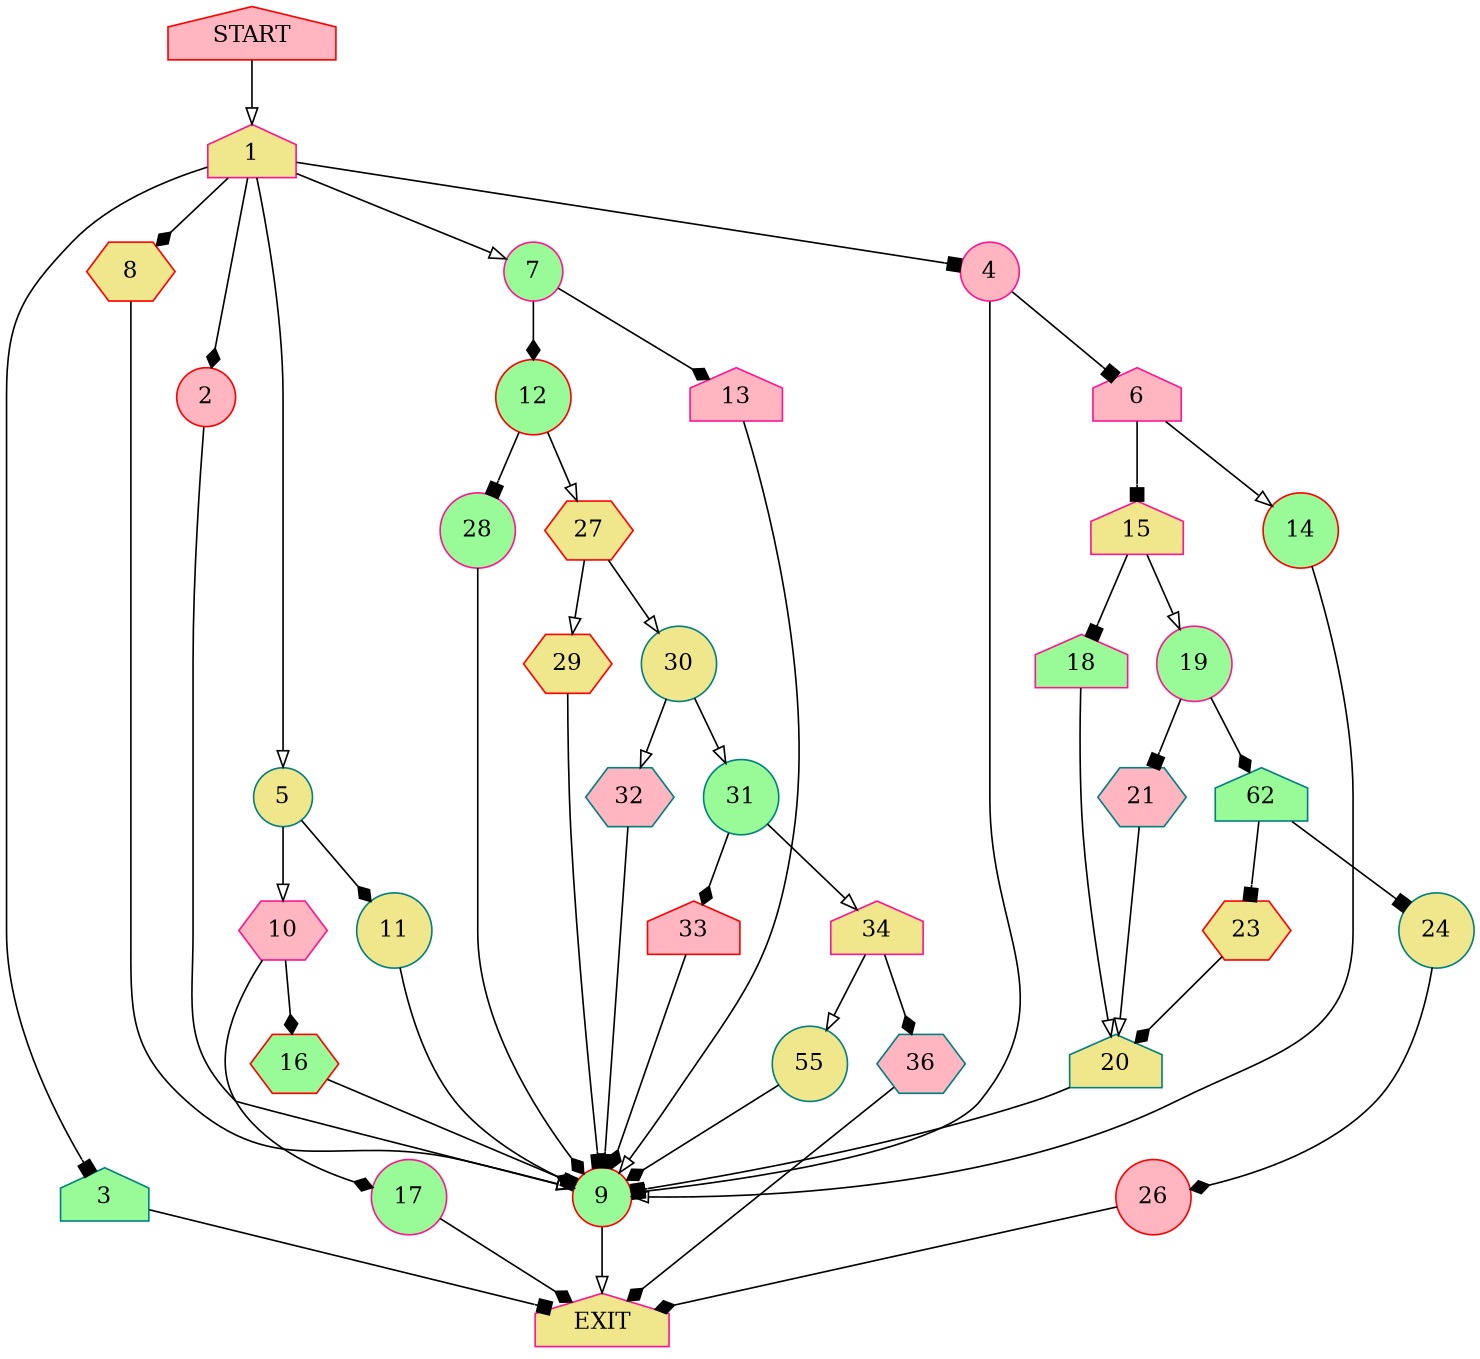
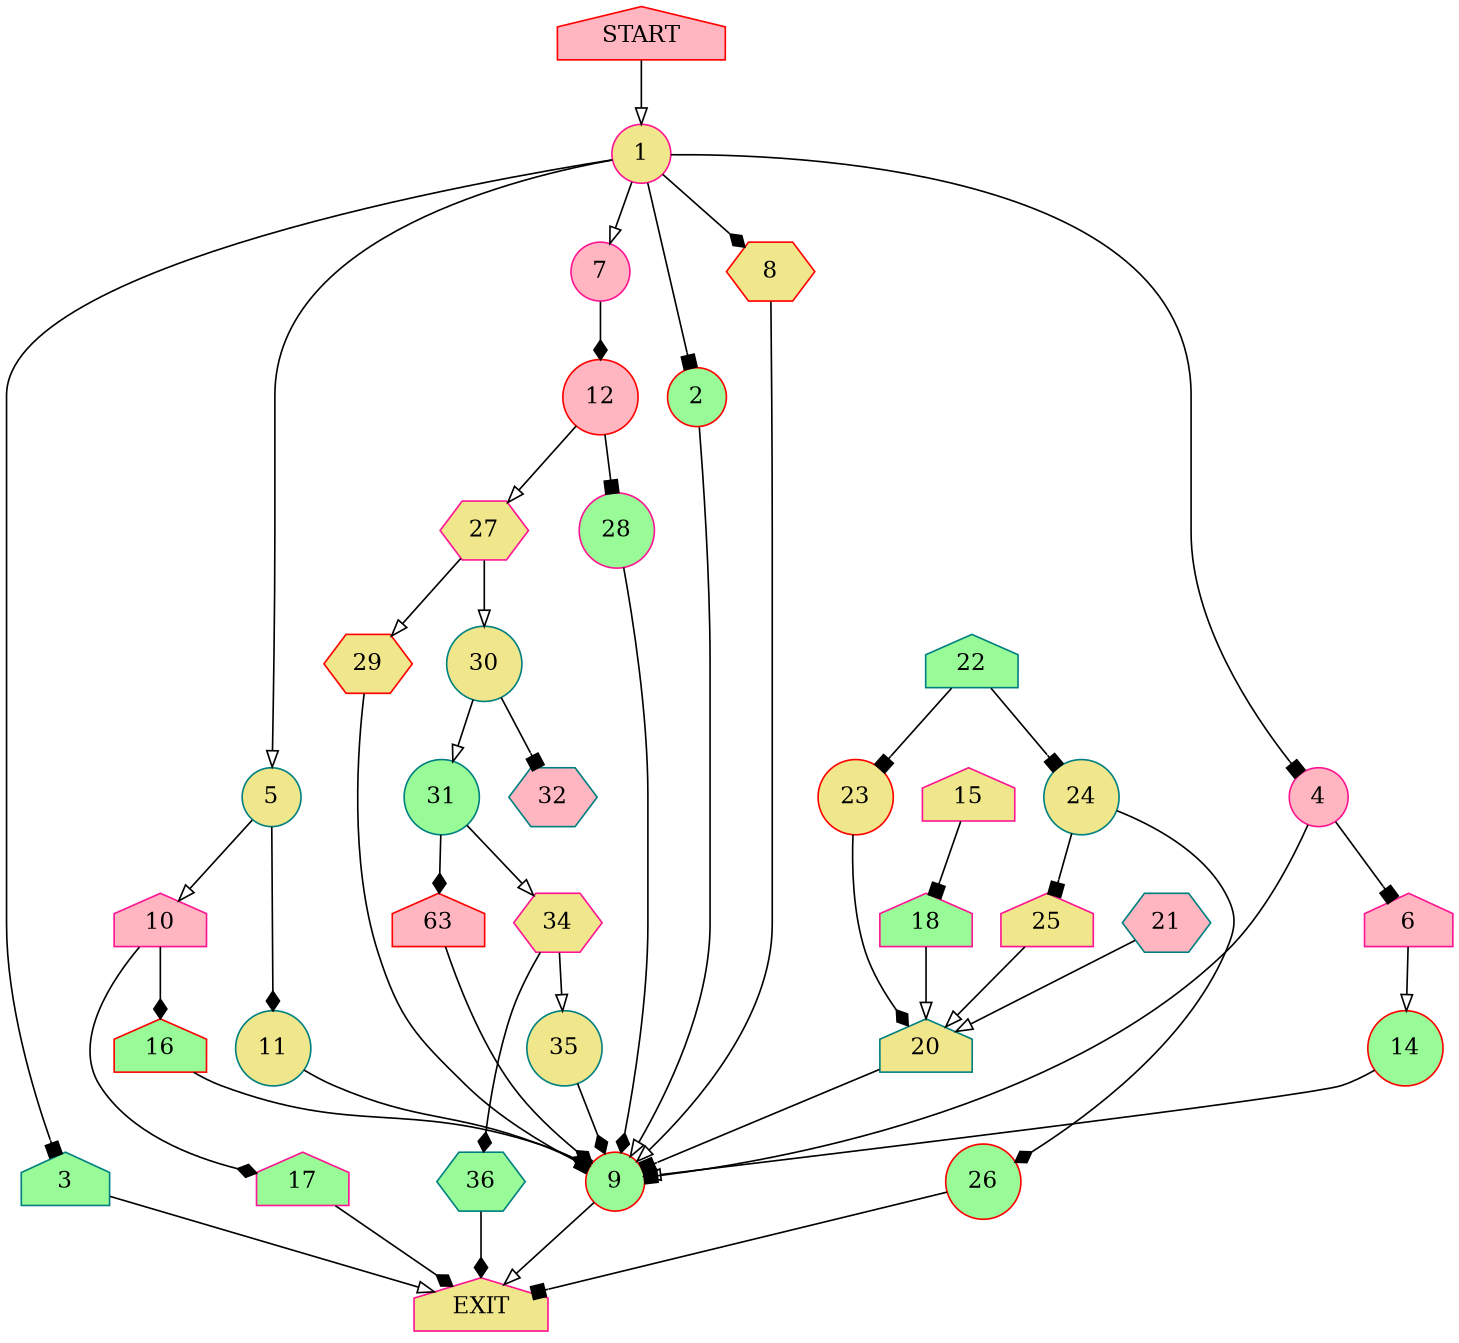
  digraph {
    node [color=deeppink fillcolor=khaki shape=circle style=filled]
    edge [arrowhead=onormal]
    n1 [color=red fillcolor=lightpink label=START shape=house]
-   1 [shape=house]
-   2 [color=red fillcolor=lightpink]
+   1
+   2 [color=red fillcolor=palegreen]
    3 [color=teal fillcolor=palegreen shape=house]
    4 [fillcolor=lightpink]
    5 [color=teal]
-   7 [fillcolor=palegreen]
+   7 [fillcolor=lightpink]
    8 [color=red shape=hexagon]
    n9 [label=EXIT shape=house]
    9 [color=red fillcolor=palegreen]
    6 [fillcolor=lightpink shape=house]
-   10 [fillcolor=lightpink shape=hexagon]
+   10 [fillcolor=lightpink shape=house]
    11 [color=teal]
    14 [color=red fillcolor=palegreen]
    15 [shape=house]
-   12 [color=red fillcolor=palegreen]
-   13 [fillcolor=lightpink shape=house]
-   16 [color=red fillcolor=palegreen shape=hexagon]
-   17 [fillcolor=palegreen]
+   12 [color=red fillcolor=lightpink]
+   16 [color=red fillcolor=palegreen shape=house]
+   17 [fillcolor=palegreen shape=house]
    18 [fillcolor=palegreen shape=house]
-   19 [fillcolor=palegreen]
-   27 [color=red shape=hexagon]
+   27 [shape=hexagon]
    28 [fillcolor=palegreen]
    29 [color=red shape=hexagon]
    30 [color=teal]
    20 [color=teal shape=house]
    21 [color=teal fillcolor=lightpink shape=hexagon]
-   22 [color=teal fillcolor=palegreen shape=house label=62]
-   23 [color=red shape=hexagon]
+   22 [color=teal fillcolor=palegreen shape=house]
+   23 [color=red]
    24 [color=teal]
-   26 [color=red fillcolor=lightpink]
+   25 [shape=house]
+   26 [color=red fillcolor=palegreen]
    31 [color=teal fillcolor=palegreen]
    32 [color=teal fillcolor=lightpink shape=hexagon]
-   33 [color=red fillcolor=lightpink shape=house]
-   34 [shape=house]
-   35 [color=teal label=55]
-   36 [color=teal fillcolor=lightpink shape=hexagon]
+   33 [color=red fillcolor=lightpink shape=house label=63]
+   34 [shape=hexagon]
+   35 [color=teal]
+   36 [color=teal fillcolor=palegreen shape=hexagon]
    n1 -> 1
-   1 -> 2 [arrowhead=diamond]
+   1 -> 2 [arrowhead=box]
    1 -> 3 [arrowhead=box]
    1 -> 4 [arrowhead=box]
    1 -> 5
    1 -> 7
    1 -> 8 [arrowhead=diamond]
    2 -> 9
-   3 -> n9 [arrowhead=box]
+   3 -> n9
    4 -> 9 [arrowhead=box]
    4 -> 6 [arrowhead=box]
    5 -> 10
    5 -> 11 [arrowhead=diamond]
    7 -> 12 [arrowhead=diamond]
-   7 -> 13 [arrowhead=diamond]
    8 -> 9
    9 -> n9
    6 -> 14
-   6 -> 15 [arrowhead=box]
    10 -> 16 [arrowhead=diamond]
    10 -> 17 [arrowhead=diamond]
    11 -> 9 [arrowhead=box]
    14 -> 9
    15 -> 18 [arrowhead=box]
-   15 -> 19
    12 -> 27
    12 -> 28 [arrowhead=box]
-   13 -> 9
    16 -> 9 [arrowhead=diamond]
    17 -> n9 [arrowhead=diamond]
    18 -> 20
-   19 -> 21 [arrowhead=box]
-   19 -> 22 [arrowhead=diamond]
    27 -> 29
    27 -> 30
    28 -> 9 [arrowhead=diamond]
    29 -> 9 [arrowhead=box]
    30 -> 31
-   30 -> 32
+   30 -> 32 [arrowhead=box]
    20 -> 9 [arrowhead=box]
    21 -> 20
    22 -> 23 [arrowhead=box]
    22 -> 24 [arrowhead=box]
    23 -> 20 [arrowhead=diamond]
+   24 -> 25 [arrowhead=box]
    24 -> 26 [arrowhead=diamond]
-   26 -> n9 [arrowhead=diamond]
+   25 -> 20
+   26 -> n9 [arrowhead=box]
    31 -> 33 [arrowhead=diamond]
    31 -> 34
-   32 -> 9 [arrowhead=box]
    33 -> 9 [arrowhead=diamond]
    34 -> 35
    34 -> 36 [arrowhead=diamond]
    35 -> 9 [arrowhead=diamond]
    36 -> n9 [arrowhead=diamond]
  }
